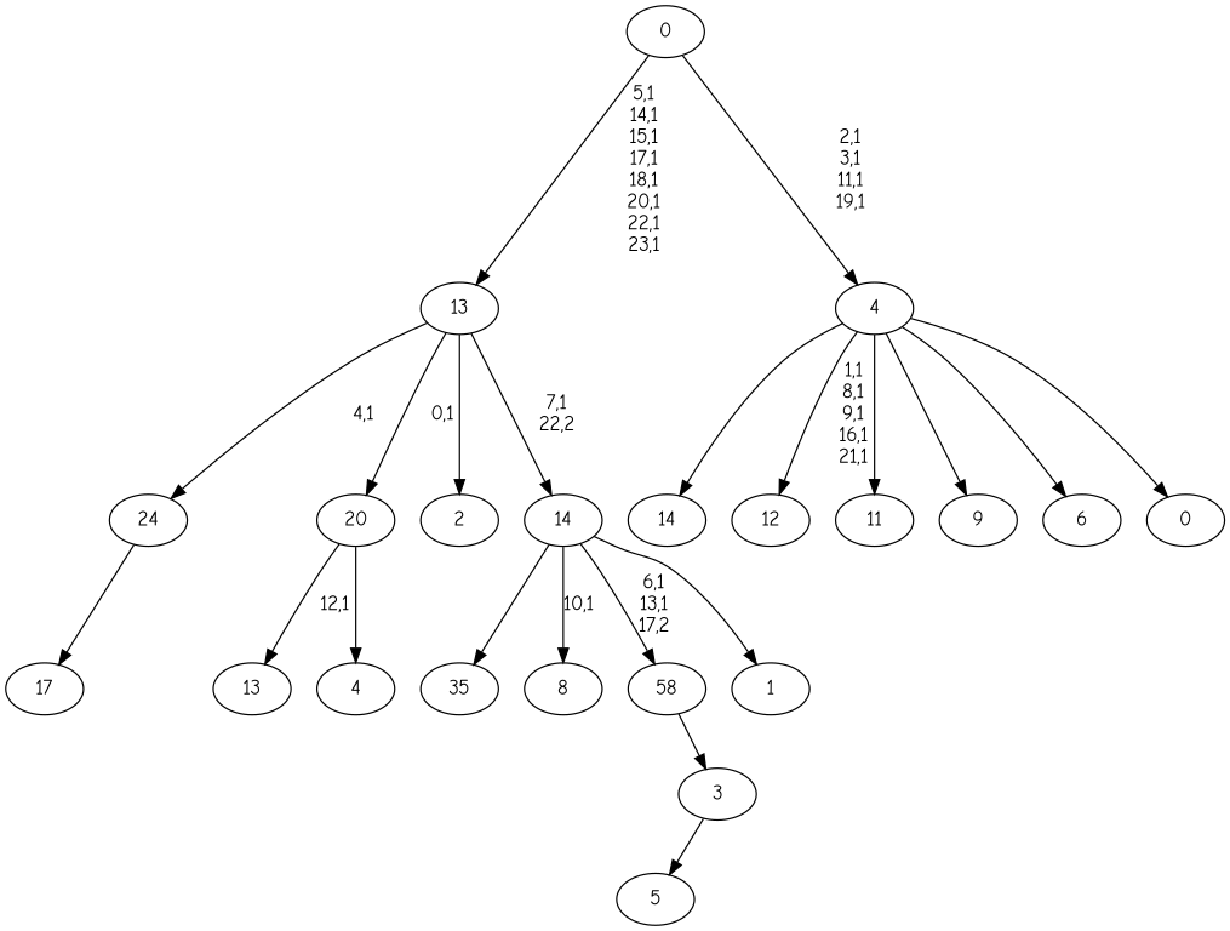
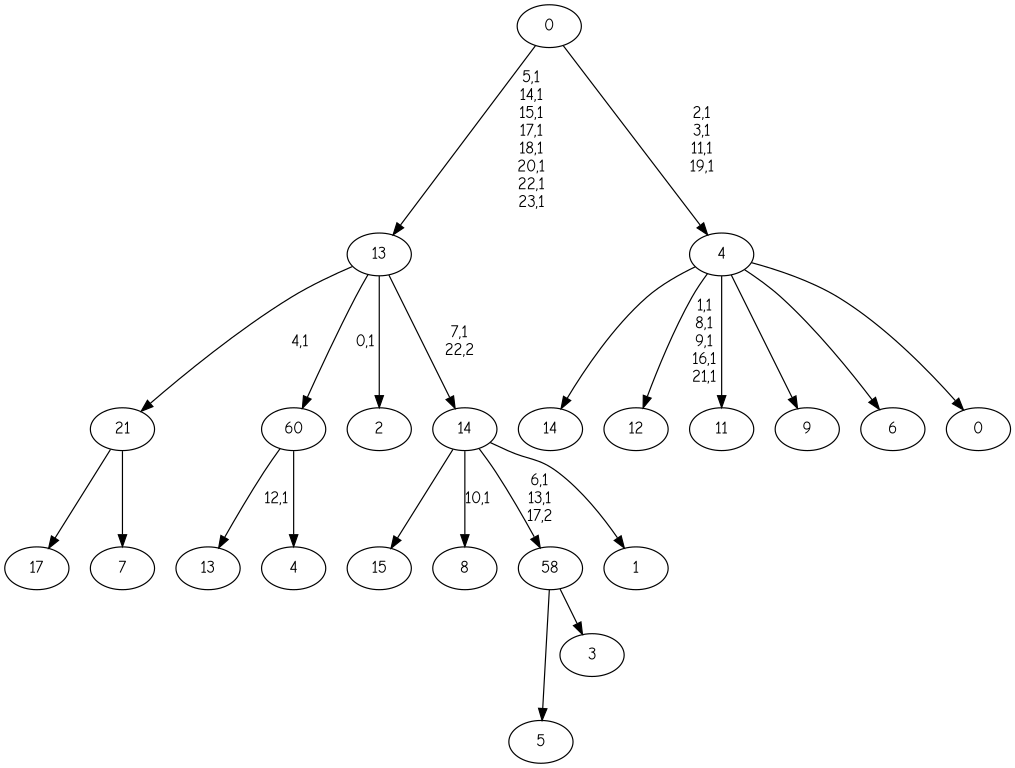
  digraph {
    fontname="Comic Neue"
    node [fontname="Comic Neue"]
    edge [fontname="Comic Neue"]
-   n1 [label=35]
+   n1 [label=15]
    n2 [label=14]
    n3 [label=13]
    n4 [label=12]
    n5 [label=11]
    n6 [label=17]
    n7 [label=9]
    n8 [label=8]
-   24
+   n9 [label=7]
+   24 [label=21]
    n11 [label=6]
    n12 [label=5]
    n13 [label=4]
-   20
+   20 [label=60]
    n15 [label=3]
    n16 [label=58]
    n17 [label=2]
    n18 [label=1]
    14
    13
    n21 [label=0]
    4
    0
    24 -> n6
+   24 -> n9
    20 -> n3 [label="12,1"]
    20 -> n13
-   n15 -> n12
+   n16 -> n12
    n16 -> n15
    14 -> n1
    14 -> n8 [label="10,1"]
    14 -> n16 [label="6,1\n13,1\n17,2"]
    14 -> n18
    13 -> 24 [label="4,1"]
    13 -> 20 [label="0,1"]
    13 -> n17
    13 -> 14 [label="7,1\n22,2"]
    4 -> n2
    4 -> n4 [label="1,1\n8,1\n9,1\n16,1\n21,1"]
    4 -> n5
    4 -> n7
    4 -> n11
    4 -> n21
    0 -> 13 [label="5,1\n14,1\n15,1\n17,1\n18,1\n20,1\n22,1\n23,1"]
    0 -> 4 [label="2,1\n3,1\n11,1\n19,1"]
  }
